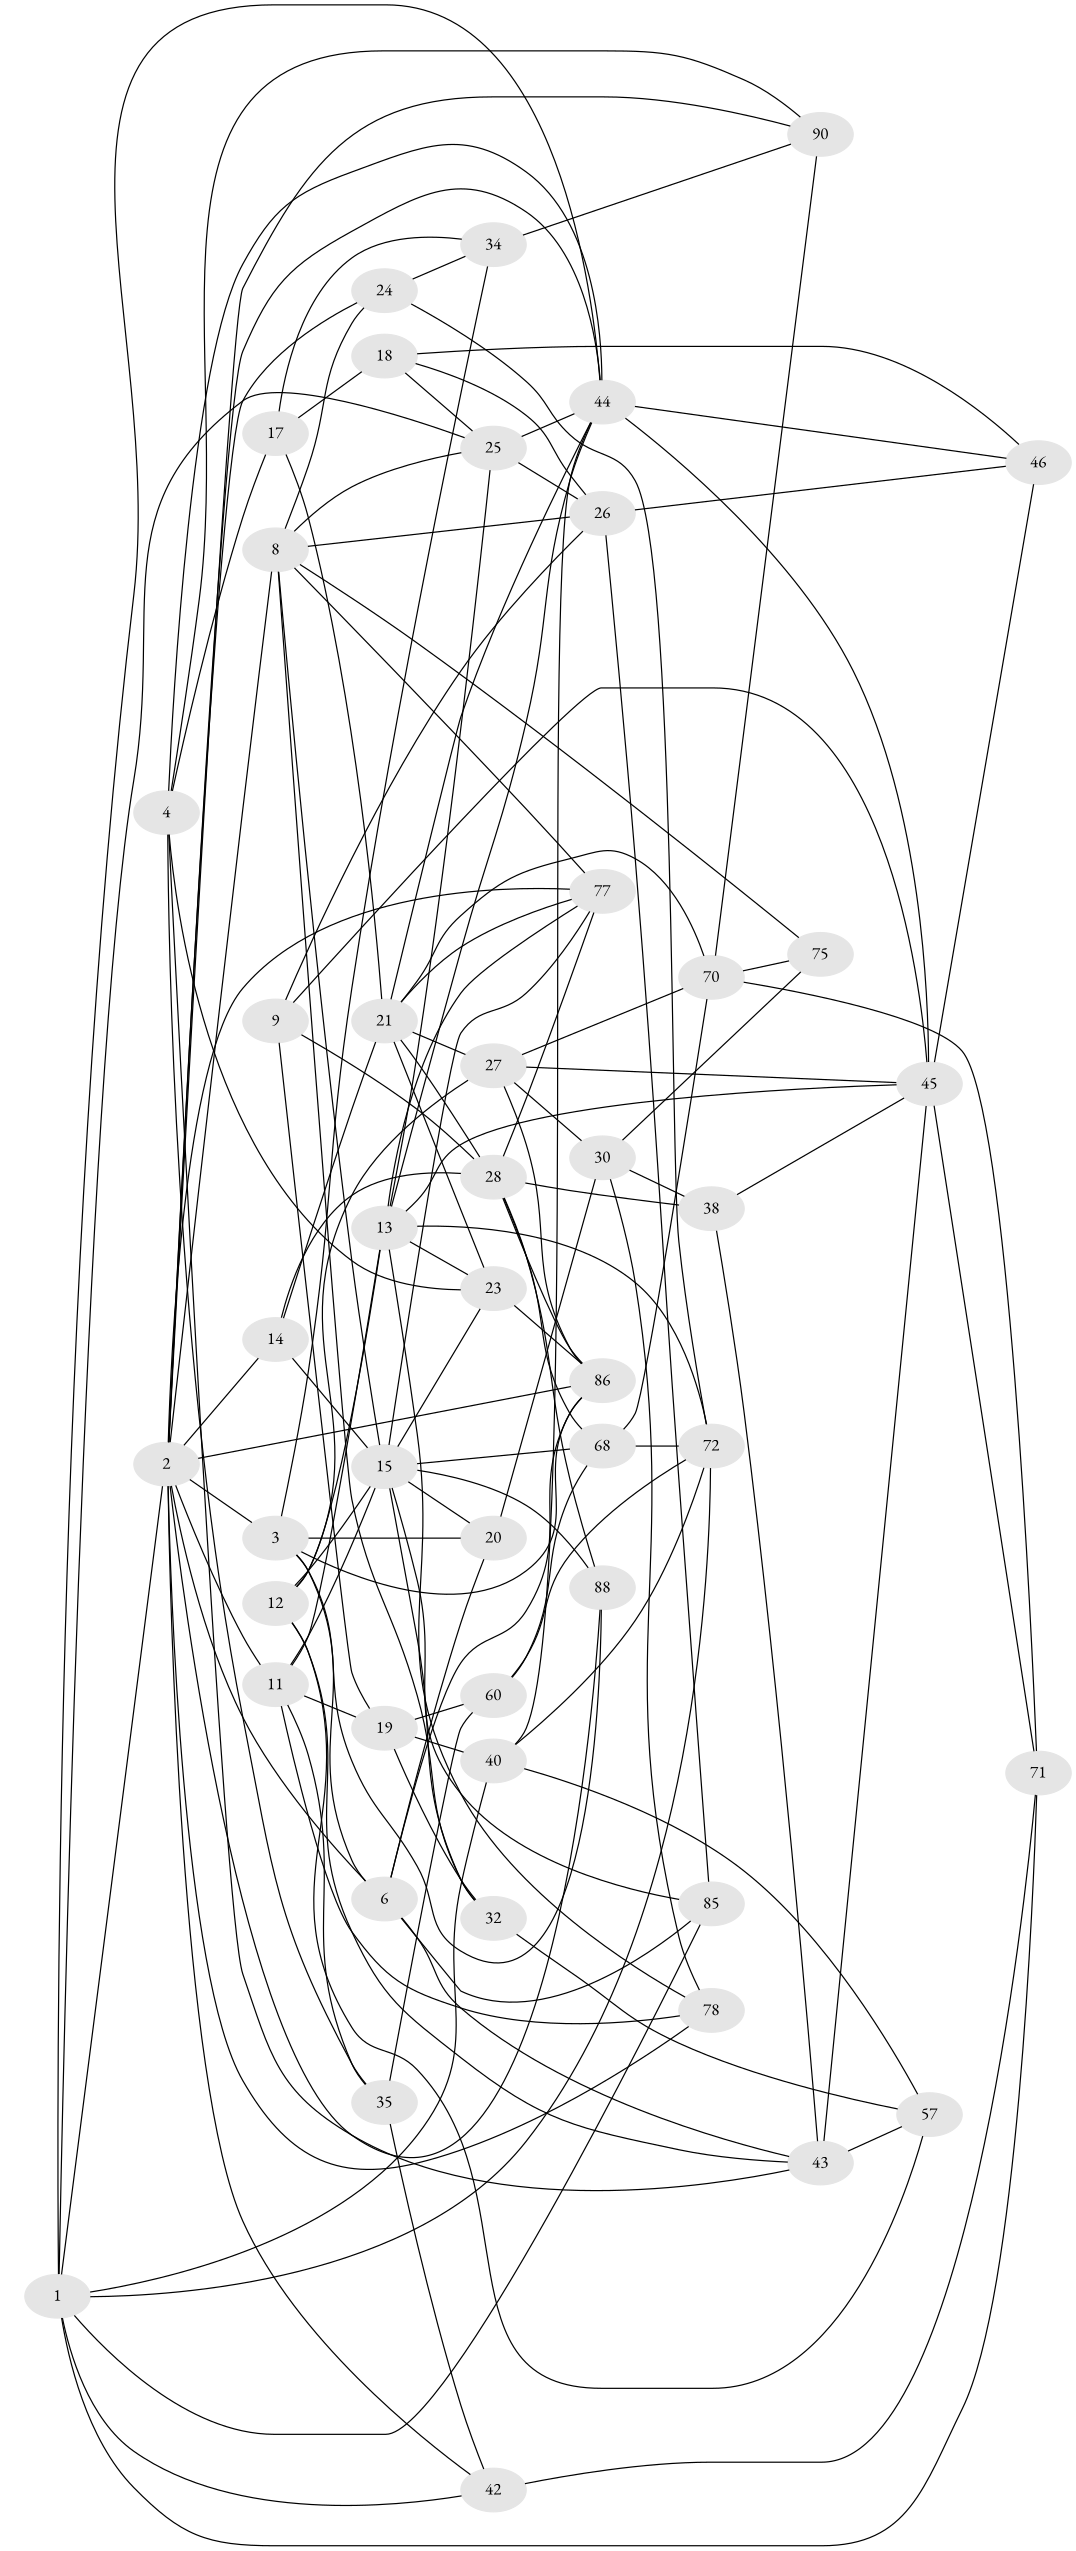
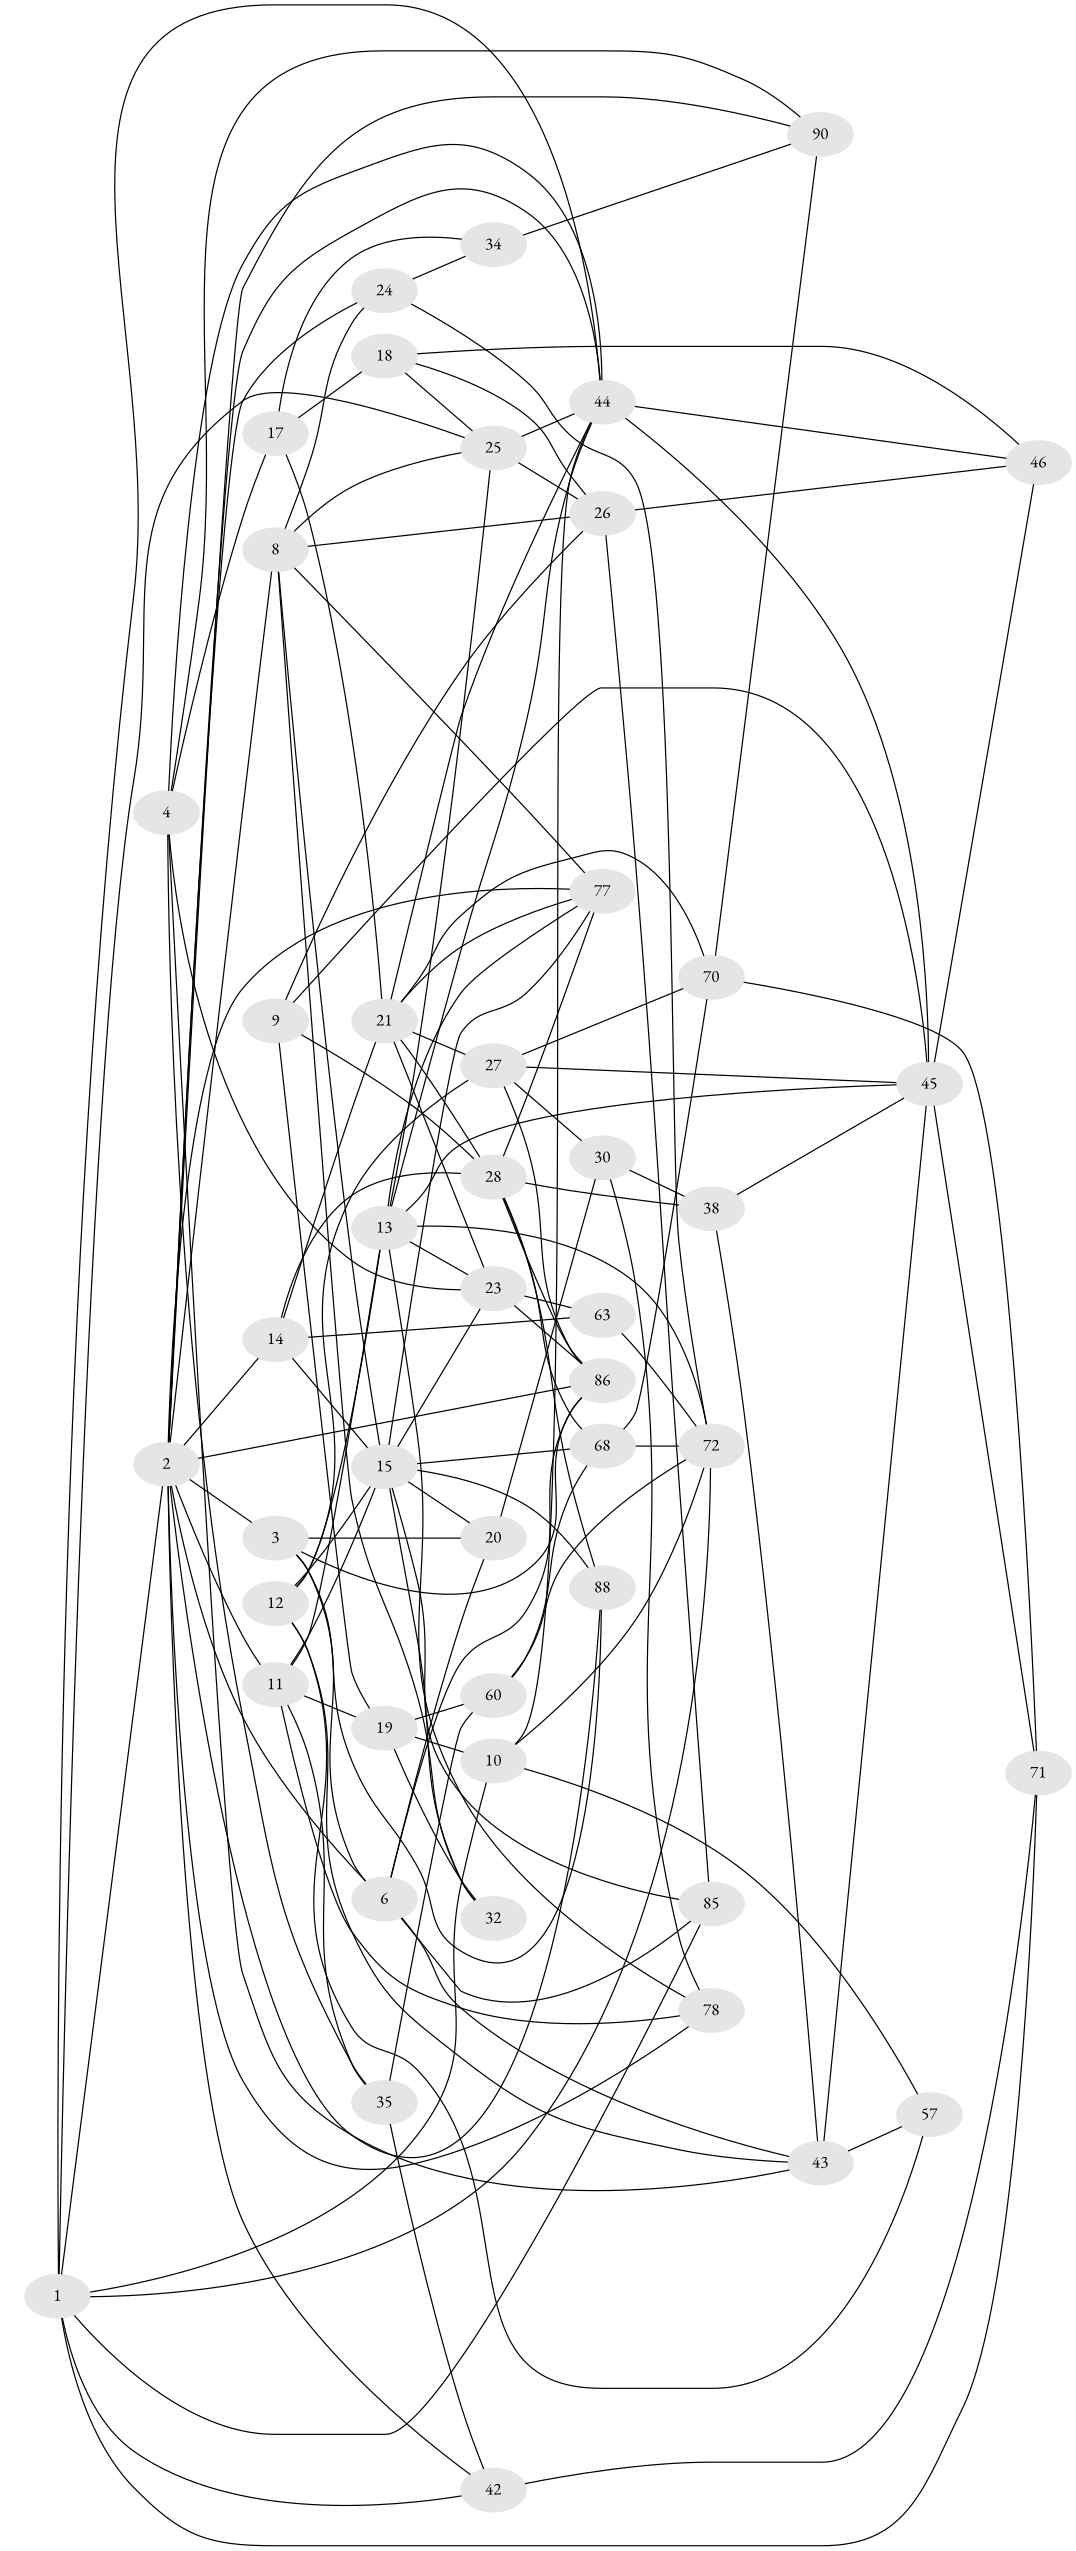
  graph {
    fontname="EB Garamond"
    rankdir=LR
    node [color=gray90 fontname="EB Garamond" style=filled]
    edge [fontname="EB Garamond"]
    1 [super="+53+16"]
    2 [super="+10+22+47"]
    25 [super="+64"]
-   40 [super="+93"]
+   40 [super="+93" label=10]
    42
    44 [super="+51+96"]
    71
    72 [super="+95"]
    85
    3 [super="+5"]
    6 [super="+7"]
    8 [super="+39"]
    11 [super="+56"]
    14 [super="+89"]
    24
    77 [super="+79"]
    78
    86 [super="+92"]
    88
    90
    26 [super="+37"]
    57
    45 [super="+69+83"]
    46
    20
    34
    43 [super="+97"]
    15 [super="+80+31+52+84"]
    32
-   75
    35
    19 [super="+33"]
    13 [super="+55+48"]
    28 [super="+74+29"]
+   63
    21 [super="+65"]
    30 [super="+49"]
    4 [super="+67"]
    17
    23 [super="+36"]
    18
    60
    68 [super="+87"]
    9
    38
    12 [super="+91"]
    27 [super="+61"]
    70 [super="+82"]
    1 -- 2
    1 -- 25
    1 -- 40
    1 -- 42
    1 -- 44
    1 -- 71
    1 -- 72
    1 -- 85
    2 -- 42
    2 -- 44
    2 -- 3
    2 -- 6
    2 -- 8
    2 -- 11
    2 -- 14
    2 -- 24
    2 -- 77
    2 -- 78
    2 -- 86
    2 -- 88
    2 -- 90
    25 -- 44 [weight=2]
    25 -- 26
    40 -- 44
    40 -- 72
    40 -- 57
    42 -- 71
    44 -- 45
    44 -- 46
    3 -- 6
    3 -- 86
    3 -- 88
    3 -- 20
-   3 -- 34
    6 -- 85
    6 -- 86
    6 -- 20
    6 -- 43
    8 -- 25
    8 -- 24
    8 -- 77
    8 -- 26 [weight=3]
    8 -- 15
    8 -- 32
-   8 -- 75
    11 -- 78
    11 -- 15
    11 -- 35
    11 -- 19
    11 -- 13
    14 -- 15
    14 -- 28
+   14 -- 63
    14 -- 21
    24 -- 72
    24 -- 34
    26 -- 85
    26 -- 46
    45 -- 71
    45 -- 46
    20 -- 30
    34 -- 90
    43 -- 57
    43 -- 45
    15 -- 85
    15 -- 77
    15 -- 88
    15 -- 20
    15 -- 32
    15 -- 23
    15 -- 68 [weight=2]
-   32 -- 57
    35 -- 42
    35 -- 60
    19 -- 40 [weight=2]
    19 -- 32
    19 -- 60
    13 -- 25 [weight=2]
    13 -- 44
    13 -- 72
    13 -- 77
    13 -- 78
    13 -- 45
    13 -- 23
    28 -- 77
    28 -- 86
    28 -- 88
    28 -- 68
    28 -- 38
+   63 -- 72
    21 -- 44
    21 -- 77
    21 -- 28
    21 -- 23
    21 -- 27
    21 -- 70
    30 -- 78
-   30 -- 75 [weight=2]
    30 -- 38
    4 -- 44
    4 -- 90
    4 -- 43
    4 -- 35
    4 -- 17
    4 -- 23
    17 -- 34
    17 -- 21
    17 -- 18
    23 -- 86
+   23 -- 63
    18 -- 25
    18 -- 26
    18 -- 46
    60 -- 72
    60 -- 68
    68 -- 72
    68 -- 70
    9 -- 26
    9 -- 45
    9 -- 19
    9 -- 28
    38 -- 45
    38 -- 43
    12 -- 57
    12 -- 43
    12 -- 15
    12 -- 13
    12 -- 27
    27 -- 86
    27 -- 45
    27 -- 30
    27 -- 70
    70 -- 71
    70 -- 90
-   70 -- 75
  }
